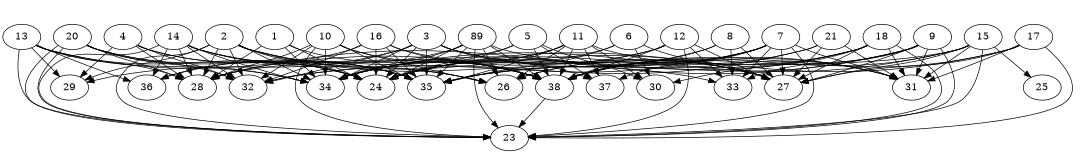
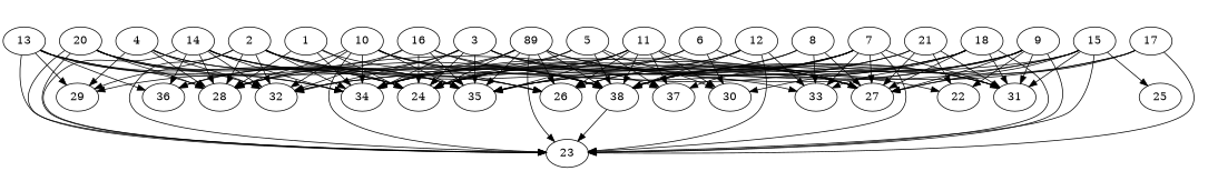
  digraph {
    node [alpha=0.03]
    1 [alpha=0.16 expect_size=1456149084438726]
    24 [alpha=0.10 expect_size=468958397023041984]
    28 [alpha=0.02 expect_size=5576383121791124]
    34 [alpha=0.04 expect_size=57340440337491896]
    38 [alpha=0.14 expect_size=297967080021199683584]
    23 [expect_size=123545276053794586624]
    2 [alpha=0.09 expect_size=2326336098916131405824]
    26 [expect_size=51990913749896616]
    27 [alpha=0.02 expect_size=5954693739066436]
    29 [alpha=0.02 expect_size=7336303194957441]
    32 [alpha=0.07 expect_size=2053759441747351040]
    33 [alpha=0.18 expect_size=1107789969948349038592]
    3 [expect_size=242535362039037248]
    31 [alpha=0.02 expect_size=53216943223418650624]
    35 [alpha=0.07 expect_size=34323446039176756]
    37 [alpha=0.19 expect_size=1180594502915344826368]
    4 [alpha=0.19 expect_size=2428990358299288064]
    5 [alpha=0.01 expect_size=7793803974527880]
    30 [alpha=0.10 expect_size=1537764342137301]
    36 [alpha=0.04 expect_size=11645045377072892]
    6 [alpha=0.11 expect_size=4238056806583339]
    7 [alpha=0.11 expect_size=1001728126799338012672]
    8 [expect_size=15646692806718520]
    9 [alpha=0.07 expect_size=8994829071019558]
+   22 [alpha=0.02 expect_size=1071133432630873161728]
    10 [expect_size=1012998994506301833216]
    11 [alpha=0.07 expect_size=12112619545092002]
    12 [alpha=0.17 expect_size=126626227775951200]
    13 [expect_size=1913689006858153216]
    14 [alpha=0.18 expect_size=73692512621141696]
    15 [alpha=0.08 expect_size=10078941301027200]
    25 [alpha=0.05 expect_size=20946198801538772]
    16 [expect_size=1258225237992662892544]
    17 [alpha=0.08 expect_size=681198907102553178112]
    18 [alpha=0.02 expect_size=800852495920594419712]
    n36 [alpha=0.11 expect_size=19821941138431388 label=89]
    20 [alpha=0.14 expect_size=42700819911140728]
    21 [alpha=0.13 expect_size=6910144709641893]
    1 -> 24
    1 -> 28
    1 -> 34
    1 -> 38
    38 -> 23
    2 -> 24
    2 -> 28
    2 -> 34
    2 -> 23
    2 -> 26
    2 -> 27
    2 -> 29
    2 -> 32
    2 -> 33
    3 -> 24
    3 -> 34
    3 -> 27
    3 -> 29
    3 -> 32
    3 -> 31
    3 -> 35
    3 -> 37
    4 -> 24
    4 -> 28
    4 -> 29
    4 -> 32
    4 -> 35
    5 -> 24
    5 -> 38
    5 -> 37
    5 -> 30
    5 -> 36
    6 -> 34
    6 -> 27
    6 -> 35
    6 -> 30
    7 -> 24
    7 -> 38
    7 -> 23
    7 -> 26
    7 -> 27
    7 -> 32
    7 -> 33
    7 -> 31
    7 -> 37
    8 -> 38
    8 -> 27
    8 -> 33
    8 -> 35
    9 -> 28
    9 -> 38
    9 -> 23
    9 -> 27
    9 -> 33
    9 -> 31
    9 -> 35
+   9 -> 22
    10 -> 28
    10 -> 34
    10 -> 38
    10 -> 23
    10 -> 26
-   12 -> 27
+   10 -> 27
    10 -> 32
    10 -> 35
    11 -> 24
    11 -> 34
    11 -> 38
    11 -> 26
    11 -> 31
    11 -> 35
    11 -> 37
    11 -> 30
    12 -> 24
    12 -> 34
    12 -> 38
    12 -> 23
    12 -> 33
    13 -> 24
    13 -> 28
    13 -> 34
    13 -> 38
    13 -> 23
    13 -> 29
    13 -> 36
    14 -> 28
    14 -> 34
    14 -> 38
    14 -> 23
    14 -> 26
    14 -> 32
    14 -> 35
    14 -> 36
    15 -> 28
    15 -> 34
    15 -> 38
    15 -> 23
    15 -> 27
    15 -> 31
    15 -> 25
    16 -> 24
    16 -> 38
    16 -> 27
    16 -> 32
    16 -> 35
    16 -> 36
    17 -> 24
    17 -> 38
    17 -> 23
    17 -> 27
-   17 -> 31
    18 -> 24
    18 -> 23
    18 -> 26
    18 -> 27
    18 -> 31
    18 -> 35
    18 -> 30
    n36 -> 24
    n36 -> 28
    n36 -> 34
    n36 -> 38
    n36 -> 23
    n36 -> 26
    n36 -> 31
    n36 -> 35
+   n36 -> 22
    20 -> 24
    20 -> 28
    20 -> 34
    20 -> 23
    20 -> 23
    20 -> 32
    20 -> 35
    21 -> 34
    21 -> 27
    21 -> 32
    21 -> 31
+   21 -> 22
  }
